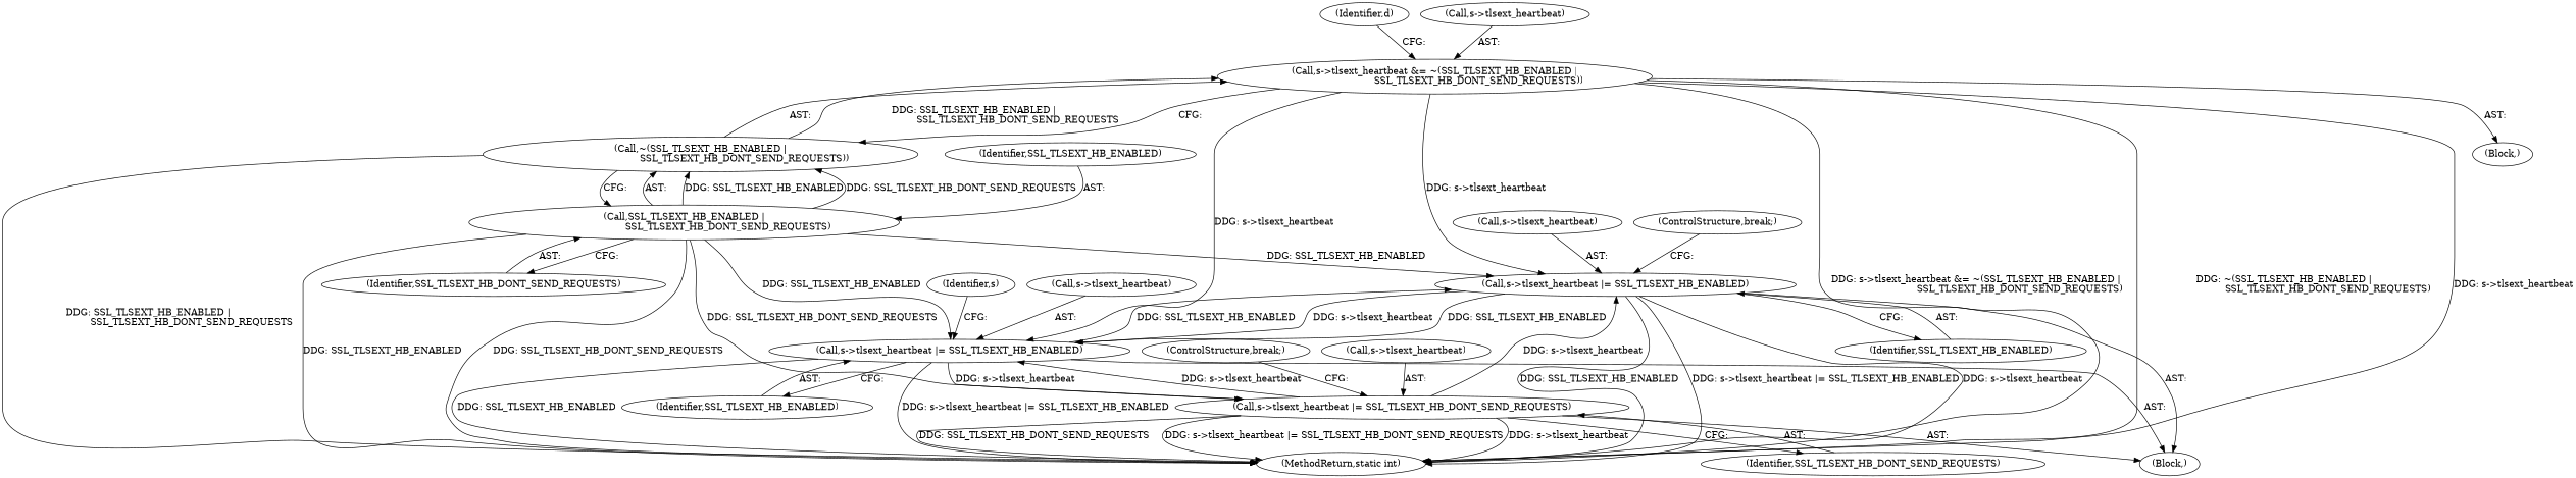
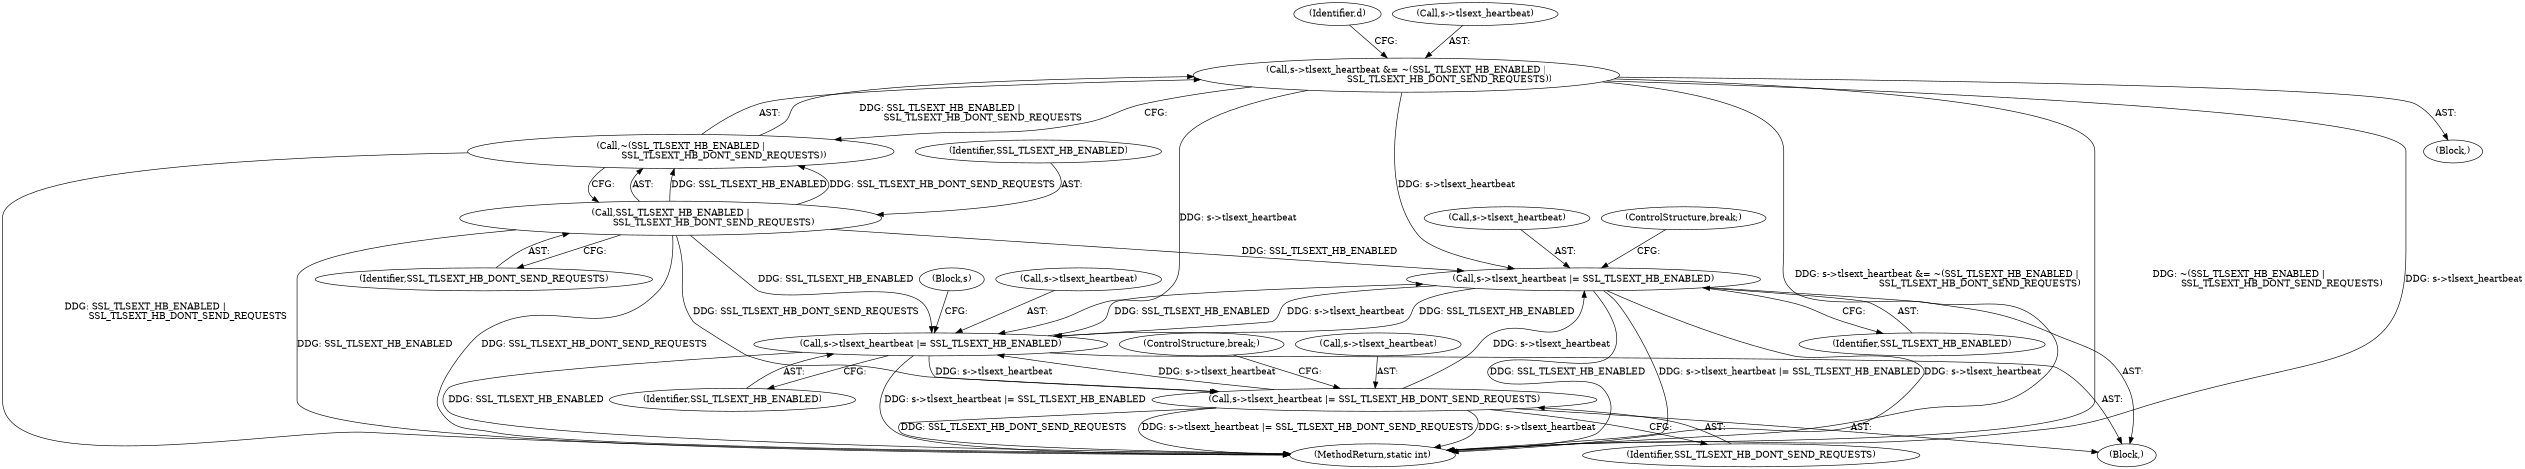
  digraph {
    n1 [label="(Call,s->tlsext_heartbeat |= SSL_TLSEXT_HB_ENABLED)"]
    n2 [label="(Call,s->tlsext_heartbeat |= SSL_TLSEXT_HB_ENABLED)"]
    n3 [label="(Block,)"]
    n4 [label="(Identifier,SSL_TLSEXT_HB_ENABLED)"]
    n5 [label="(MethodReturn,static int)"]
    n6 [label="(Call,s->tlsext_heartbeat &= ~(SSL_TLSEXT_HB_ENABLED |\n                              SSL_TLSEXT_HB_DONT_SEND_REQUESTS))"]
    n7 [label="(Call,~(SSL_TLSEXT_HB_ENABLED |\n                              SSL_TLSEXT_HB_DONT_SEND_REQUESTS))"]
    n8 [label="(Block,)"]
    n9 [label="(Call,SSL_TLSEXT_HB_ENABLED |\n                              SSL_TLSEXT_HB_DONT_SEND_REQUESTS)"]
    n10 [label="(Call,s->tlsext_heartbeat |= SSL_TLSEXT_HB_DONT_SEND_REQUESTS)"]
    n11 [label="(Identifier,SSL_TLSEXT_HB_DONT_SEND_REQUESTS)"]
    n12 [label="(Identifier,SSL_TLSEXT_HB_DONT_SEND_REQUESTS)"]
    n13 [label="(Identifier,SSL_TLSEXT_HB_ENABLED)"]
    n14 [label="(Identifier,d)"]
    n15 [label="(ControlStructure,break;)"]
    n16 [label="(Call,s->tlsext_heartbeat)"]
-   n17 [label="(Identifier,s)"]
+   n17 [label="(Block,s)"]
    n18 [label="(Call,s->tlsext_heartbeat)"]
    n19 [label="(Call,s->tlsext_heartbeat)"]
    n20 [label="(Call,s->tlsext_heartbeat)"]
    n21 [label="(ControlStructure,break;)"]
    n22 [label="(Identifier,SSL_TLSEXT_HB_ENABLED)"]
    n1 -> n2 [label="DDG: s->tlsext_heartbeat"]
    n1 -> n2 [label="DDG: SSL_TLSEXT_HB_ENABLED"]
    n1 -> n3 [label="AST: "]
    n1 -> n4 [label="CFG: "]
    n1 -> n5 [label="DDG: SSL_TLSEXT_HB_ENABLED"]
    n1 -> n5 [label="DDG: s->tlsext_heartbeat |= SSL_TLSEXT_HB_ENABLED"]
    n1 -> n5 [label="DDG: s->tlsext_heartbeat"]
    n2 -> n1 [label="DDG: SSL_TLSEXT_HB_ENABLED"]
    n2 -> n3 [label="AST: "]
    n2 -> n5 [label="DDG: SSL_TLSEXT_HB_ENABLED"]
    n2 -> n5 [label="DDG: s->tlsext_heartbeat |= SSL_TLSEXT_HB_ENABLED"]
    n2 -> n10 [label="DDG: s->tlsext_heartbeat"]
    n2 -> n13 [label="CFG: "]
    n4 -> n1 [label="AST: "]
    n6 -> n1 [label="DDG: s->tlsext_heartbeat"]
    n6 -> n2 [label="DDG: s->tlsext_heartbeat"]
    n6 -> n5 [label="DDG: s->tlsext_heartbeat &= ~(SSL_TLSEXT_HB_ENABLED |\n                              SSL_TLSEXT_HB_DONT_SEND_REQUESTS)"]
    n6 -> n5 [label="DDG: ~(SSL_TLSEXT_HB_ENABLED |\n                              SSL_TLSEXT_HB_DONT_SEND_REQUESTS)"]
    n6 -> n5 [label="DDG: s->tlsext_heartbeat"]
    n6 -> n7 [label="CFG: "]
    n6 -> n8 [label="AST: "]
    n7 -> n5 [label="DDG: SSL_TLSEXT_HB_ENABLED |\n                              SSL_TLSEXT_HB_DONT_SEND_REQUESTS"]
    n7 -> n6 [label="AST: "]
    n7 -> n6 [label="DDG: SSL_TLSEXT_HB_ENABLED |\n                              SSL_TLSEXT_HB_DONT_SEND_REQUESTS"]
    n7 -> n9 [label="CFG: "]
    n9 -> n1 [label="DDG: SSL_TLSEXT_HB_ENABLED"]
    n9 -> n2 [label="DDG: SSL_TLSEXT_HB_ENABLED"]
    n9 -> n5 [label="DDG: SSL_TLSEXT_HB_DONT_SEND_REQUESTS"]
    n9 -> n5 [label="DDG: SSL_TLSEXT_HB_ENABLED"]
    n9 -> n7 [label="AST: "]
    n9 -> n7 [label="DDG: SSL_TLSEXT_HB_ENABLED"]
    n9 -> n7 [label="DDG: SSL_TLSEXT_HB_DONT_SEND_REQUESTS"]
    n9 -> n10 [label="DDG: SSL_TLSEXT_HB_DONT_SEND_REQUESTS"]
    n9 -> n11 [label="CFG: "]
    n10 -> n1 [label="DDG: s->tlsext_heartbeat"]
    n10 -> n2 [label="DDG: s->tlsext_heartbeat"]
    n10 -> n3 [label="AST: "]
    n10 -> n5 [label="DDG: SSL_TLSEXT_HB_DONT_SEND_REQUESTS"]
    n10 -> n5 [label="DDG: s->tlsext_heartbeat |= SSL_TLSEXT_HB_DONT_SEND_REQUESTS"]
    n10 -> n5 [label="DDG: s->tlsext_heartbeat"]
    n10 -> n12 [label="CFG: "]
    n11 -> n9 [label="AST: "]
    n12 -> n10 [label="AST: "]
    n13 -> n2 [label="AST: "]
    n14 -> n6 [label="CFG: "]
    n15 -> n10 [label="CFG: "]
    n16 -> n10 [label="AST: "]
    n17 -> n2 [label="CFG: "]
    n18 -> n2 [label="AST: "]
    n19 -> n1 [label="AST: "]
    n20 -> n6 [label="AST: "]
    n21 -> n1 [label="CFG: "]
    n22 -> n9 [label="AST: "]
  }
